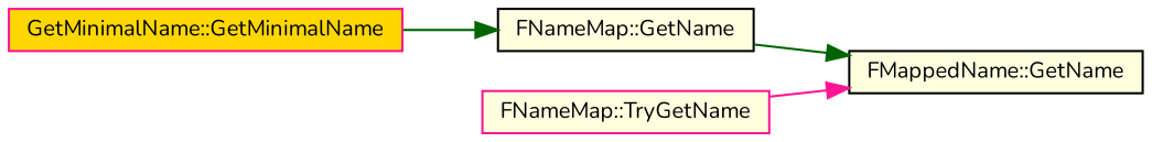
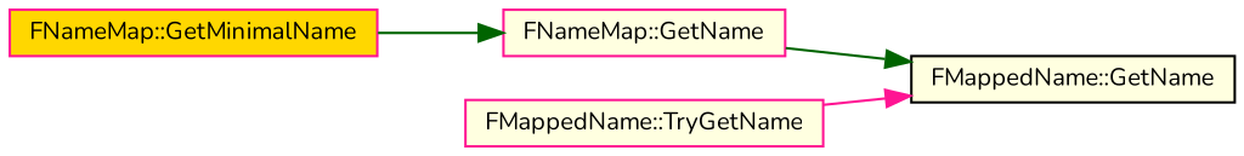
  digraph {
    fontname=Nunito
    rankdir=RL
    node [color=black fillcolor=lightyellow fontname=Nunito fontsize=10 shape=box style=filled]
    edge [color=darkgreen dir=back fontname=Nunito fontsize=10 labelfontname=Helvetica labelfontsize=10 style=solid]
    n1 [fontcolor=black height=0.2 label="FMappedName::GetName" width=0.4]
-   n2 [height=0.2 label="FNameMap::GetName" width=0.4]
-   n3 [color=deeppink height=0.2 label="FNameMap::TryGetName" width=0.4]
-   n4 [color=deeppink fillcolor=gold height=0.2 label="GetMinimalName::GetMinimalName" width=0.4]
+   n2 [color=deeppink height=0.2 label="FNameMap::GetName" width=0.4]
+   n3 [color=deeppink height=0.2 label="FMappedName::TryGetName" width=0.4]
+   n4 [color=deeppink fillcolor=gold height=0.2 label="FNameMap::GetMinimalName" width=0.4]
    n1 -> n2
    n1 -> n3 [color=deeppink]
    n2 -> n4
  }
